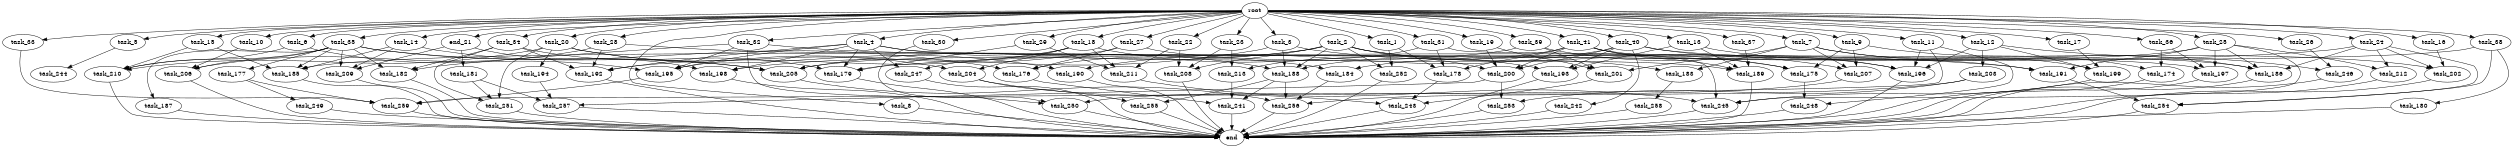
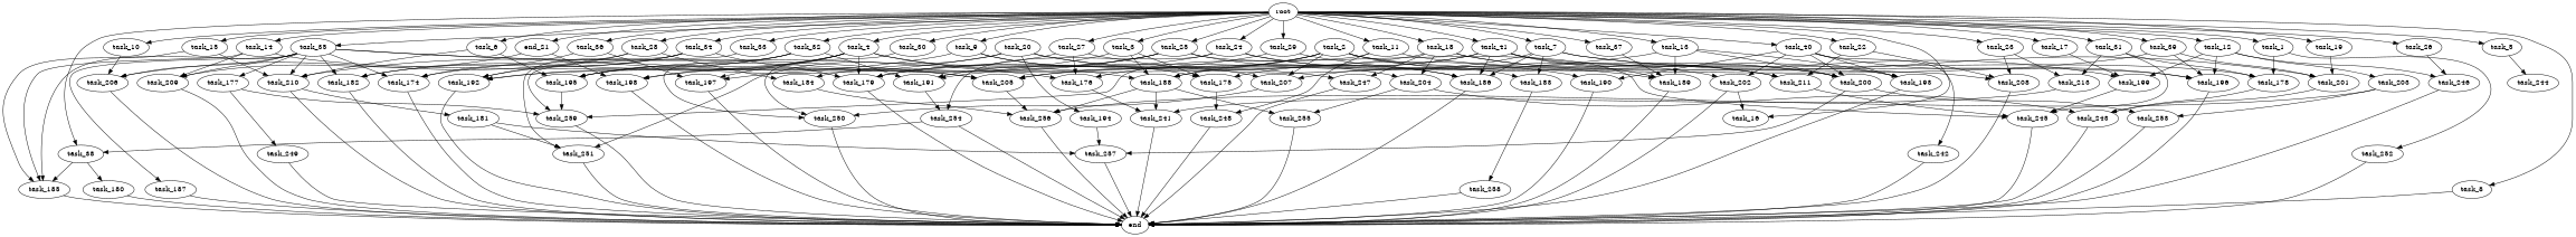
  digraph {
    root
    task_11
    task_34
    n4 [label=end_21]
    task_23
    task_35
    task_33
    task_14
    task_3
    task_28
    task_22
    task_5
    task_30
    task_9
    task_27
    task_20
    task_40
    task_8
    task_24
    task_41
    task_31
    task_12
    task_32
    task_10
    task_29
    task_1
    task_4
    task_13
    task_36
    task_16
    task_15
    task_39
    task_37
    task_18
    task_26
    task_25
    task_19
    task_38
    task_17
    task_6
    task_7
    task_259
    task_196
    task_248
    task_2
    task_176
    task_188
    task_183
    task_252
    task_200
    task_205
    task_208
    task_207
    task_179
    task_182
    task_251
    task_192
    task_209
    task_198
    task_181
    task_213
    task_185
    task_206
    task_187
    task_210
    task_174
    task_177
    task_175
    task_184
    task_211
    task_244
    task_250
    task_189
    task_195
    task_194
    task_204
    task_190
    task_193
    task_242
    task_202
    end
    task_254
-   task_212
    task_186
    task_178
    task_245
    task_203
    task_199
    task_246
    task_191
    task_247
    task_197
    task_201
    task_180
    task_256
    task_241
    task_255
    task_258
    task_253
    task_257
    task_249
    task_243
    root -> task_11
    root -> task_34
    root -> n4
    root -> task_23
    root -> task_35
    root -> task_33
    root -> task_14
    root -> task_3
    root -> task_28
    root -> task_22
    root -> task_5
    root -> task_30
    root -> task_9
    root -> task_27
-   root -> task_20
    root -> task_40
    root -> task_8
    root -> task_24
    root -> task_41
    root -> task_31
    root -> task_12
    root -> task_32
    root -> task_10
    root -> task_29
    root -> task_1
    root -> task_4
    root -> task_13
    root -> task_36
    root -> task_16
    root -> task_15
    root -> task_39
    root -> task_37
    root -> task_18
    root -> task_26
    root -> task_25
    root -> task_19
    root -> task_38
    root -> task_17
    root -> task_6
    root -> task_7
    task_11 -> task_259
    task_11 -> task_196
    task_11 -> task_248
    task_34 -> task_179
    task_34 -> task_182
    task_34 -> task_251
    task_34 -> task_192
    n4 -> task_209
    n4 -> task_198
-   n4 -> task_181
+   task_210 -> task_181
    task_23 -> task_208
    task_23 -> task_213
    task_35 -> task_176
    task_35 -> task_205
    task_35 -> task_182
    task_35 -> task_209
    task_35 -> task_185
    task_35 -> task_206
    task_35 -> task_187
    task_35 -> task_210
+   task_35 -> task_174
    task_35 -> task_177
    task_33 -> task_259
    task_14 -> task_205
    task_14 -> task_209
    task_14 -> task_185
    task_3 -> task_188
    task_3 -> task_198
    task_3 -> task_175
    task_28 -> task_192
    task_28 -> task_206
    task_28 -> task_184
    task_22 -> task_208
    task_22 -> task_211
    task_5 -> task_244
    task_30 -> task_250
    task_9 -> task_207
    task_9 -> task_174
    task_9 -> task_175
    task_27 -> task_176
    task_27 -> task_189
    task_27 -> task_195
    task_20 -> task_251
    task_20 -> task_210
    task_20 -> task_194
    task_20 -> task_204
    task_20 -> task_190
    task_40 -> task_196
    task_40 -> task_200
    task_40 -> task_190
    task_40 -> task_193
    task_40 -> task_242
    task_40 -> task_202
    task_8 -> end
    task_24 -> task_179
    task_24 -> task_202
    task_24 -> task_254
-   task_24 -> task_212
    task_24 -> task_186
    task_41 -> task_188
    task_41 -> task_200
    task_41 -> task_175
    task_41 -> task_189
    task_41 -> task_186
    task_41 -> task_178
    task_31 -> task_213
    task_31 -> task_178
    task_31 -> task_245
    task_12 -> task_196
    task_12 -> task_203
    task_12 -> task_199
    task_12 -> task_246
    task_32 -> task_182
    task_32 -> task_250
    task_32 -> task_195
    task_32 -> task_191
    task_10 -> task_206
    task_29 -> task_179
    task_29 -> task_211
    task_1 -> task_252
    task_1 -> task_178
    task_4 -> task_188
    task_4 -> task_179
    task_4 -> task_192
    task_4 -> task_198
    task_4 -> task_195
    task_4 -> task_247
    task_4 -> task_197
    task_13 -> task_189
    task_13 -> task_193
    task_13 -> task_191
    task_36 -> task_174
    task_36 -> task_197
-   task_16 -> task_202
+   task_202 -> task_16
    task_15 -> task_185
    task_15 -> task_210
    task_39 -> task_196
    task_39 -> task_205
    task_39 -> task_201
    task_37 -> task_189
    task_18 -> task_192
    task_18 -> task_211
    task_18 -> task_204
    task_18 -> task_193
    task_18 -> task_247
    task_26 -> task_246
    task_25 -> task_184
-   task_25 -> task_212
    task_25 -> task_186
    task_25 -> task_245
    task_25 -> task_191
    task_25 -> task_197
-   task_19 -> task_200
+   task_13 -> task_200
    task_19 -> task_201
    task_38 -> task_185
-   task_38 -> task_254
+   task_254 -> task_38
    task_38 -> task_180
    task_17 -> task_199
    task_6 -> task_210
    task_6 -> task_195
    task_7 -> task_183
    task_7 -> task_207
    task_7 -> task_186
    task_7 -> task_199
    task_7 -> task_201
    task_259 -> end
    task_196 -> end
    task_248 -> end
    task_2 -> task_176
    task_2 -> task_188
    task_2 -> task_183
-   task_2 -> task_252
    task_2 -> task_200
    task_2 -> task_205
    task_2 -> task_208
    task_2 -> task_207
    task_176 -> task_241
    task_188 -> task_256
    task_188 -> task_241
    task_188 -> task_255
    task_183 -> task_258
    task_252 -> end
    task_200 -> task_253
    task_200 -> task_257
    task_205 -> task_256
    task_208 -> end
    task_207 -> task_250
    task_179 -> end
    task_182 -> end
    task_251 -> end
    task_192 -> end
    task_209 -> end
    task_198 -> end
    task_181 -> task_251
    task_181 -> task_257
    task_213 -> task_241
    task_185 -> end
    task_206 -> end
    task_187 -> end
    task_210 -> end
    task_174 -> end
    task_177 -> task_259
    task_177 -> task_249
    task_175 -> task_248
    task_184 -> task_256
    task_211 -> task_245
    task_250 -> end
    task_189 -> end
    task_195 -> task_259
    task_194 -> task_257
    task_204 -> task_255
    task_204 -> task_243
    task_190 -> end
    task_193 -> end
    task_242 -> end
    task_202 -> end
    task_254 -> end
-   task_212 -> end
    task_186 -> end
    task_178 -> task_243
    task_245 -> end
    task_203 -> task_256
    task_203 -> task_253
    task_199 -> task_245
    task_246 -> end
    task_191 -> task_254
    task_247 -> end
    task_197 -> end
    task_201 -> task_243
    task_180 -> end
    task_256 -> end
    task_241 -> end
    task_255 -> end
    task_258 -> end
    task_253 -> end
    task_257 -> end
    task_249 -> end
    task_243 -> end
  }
